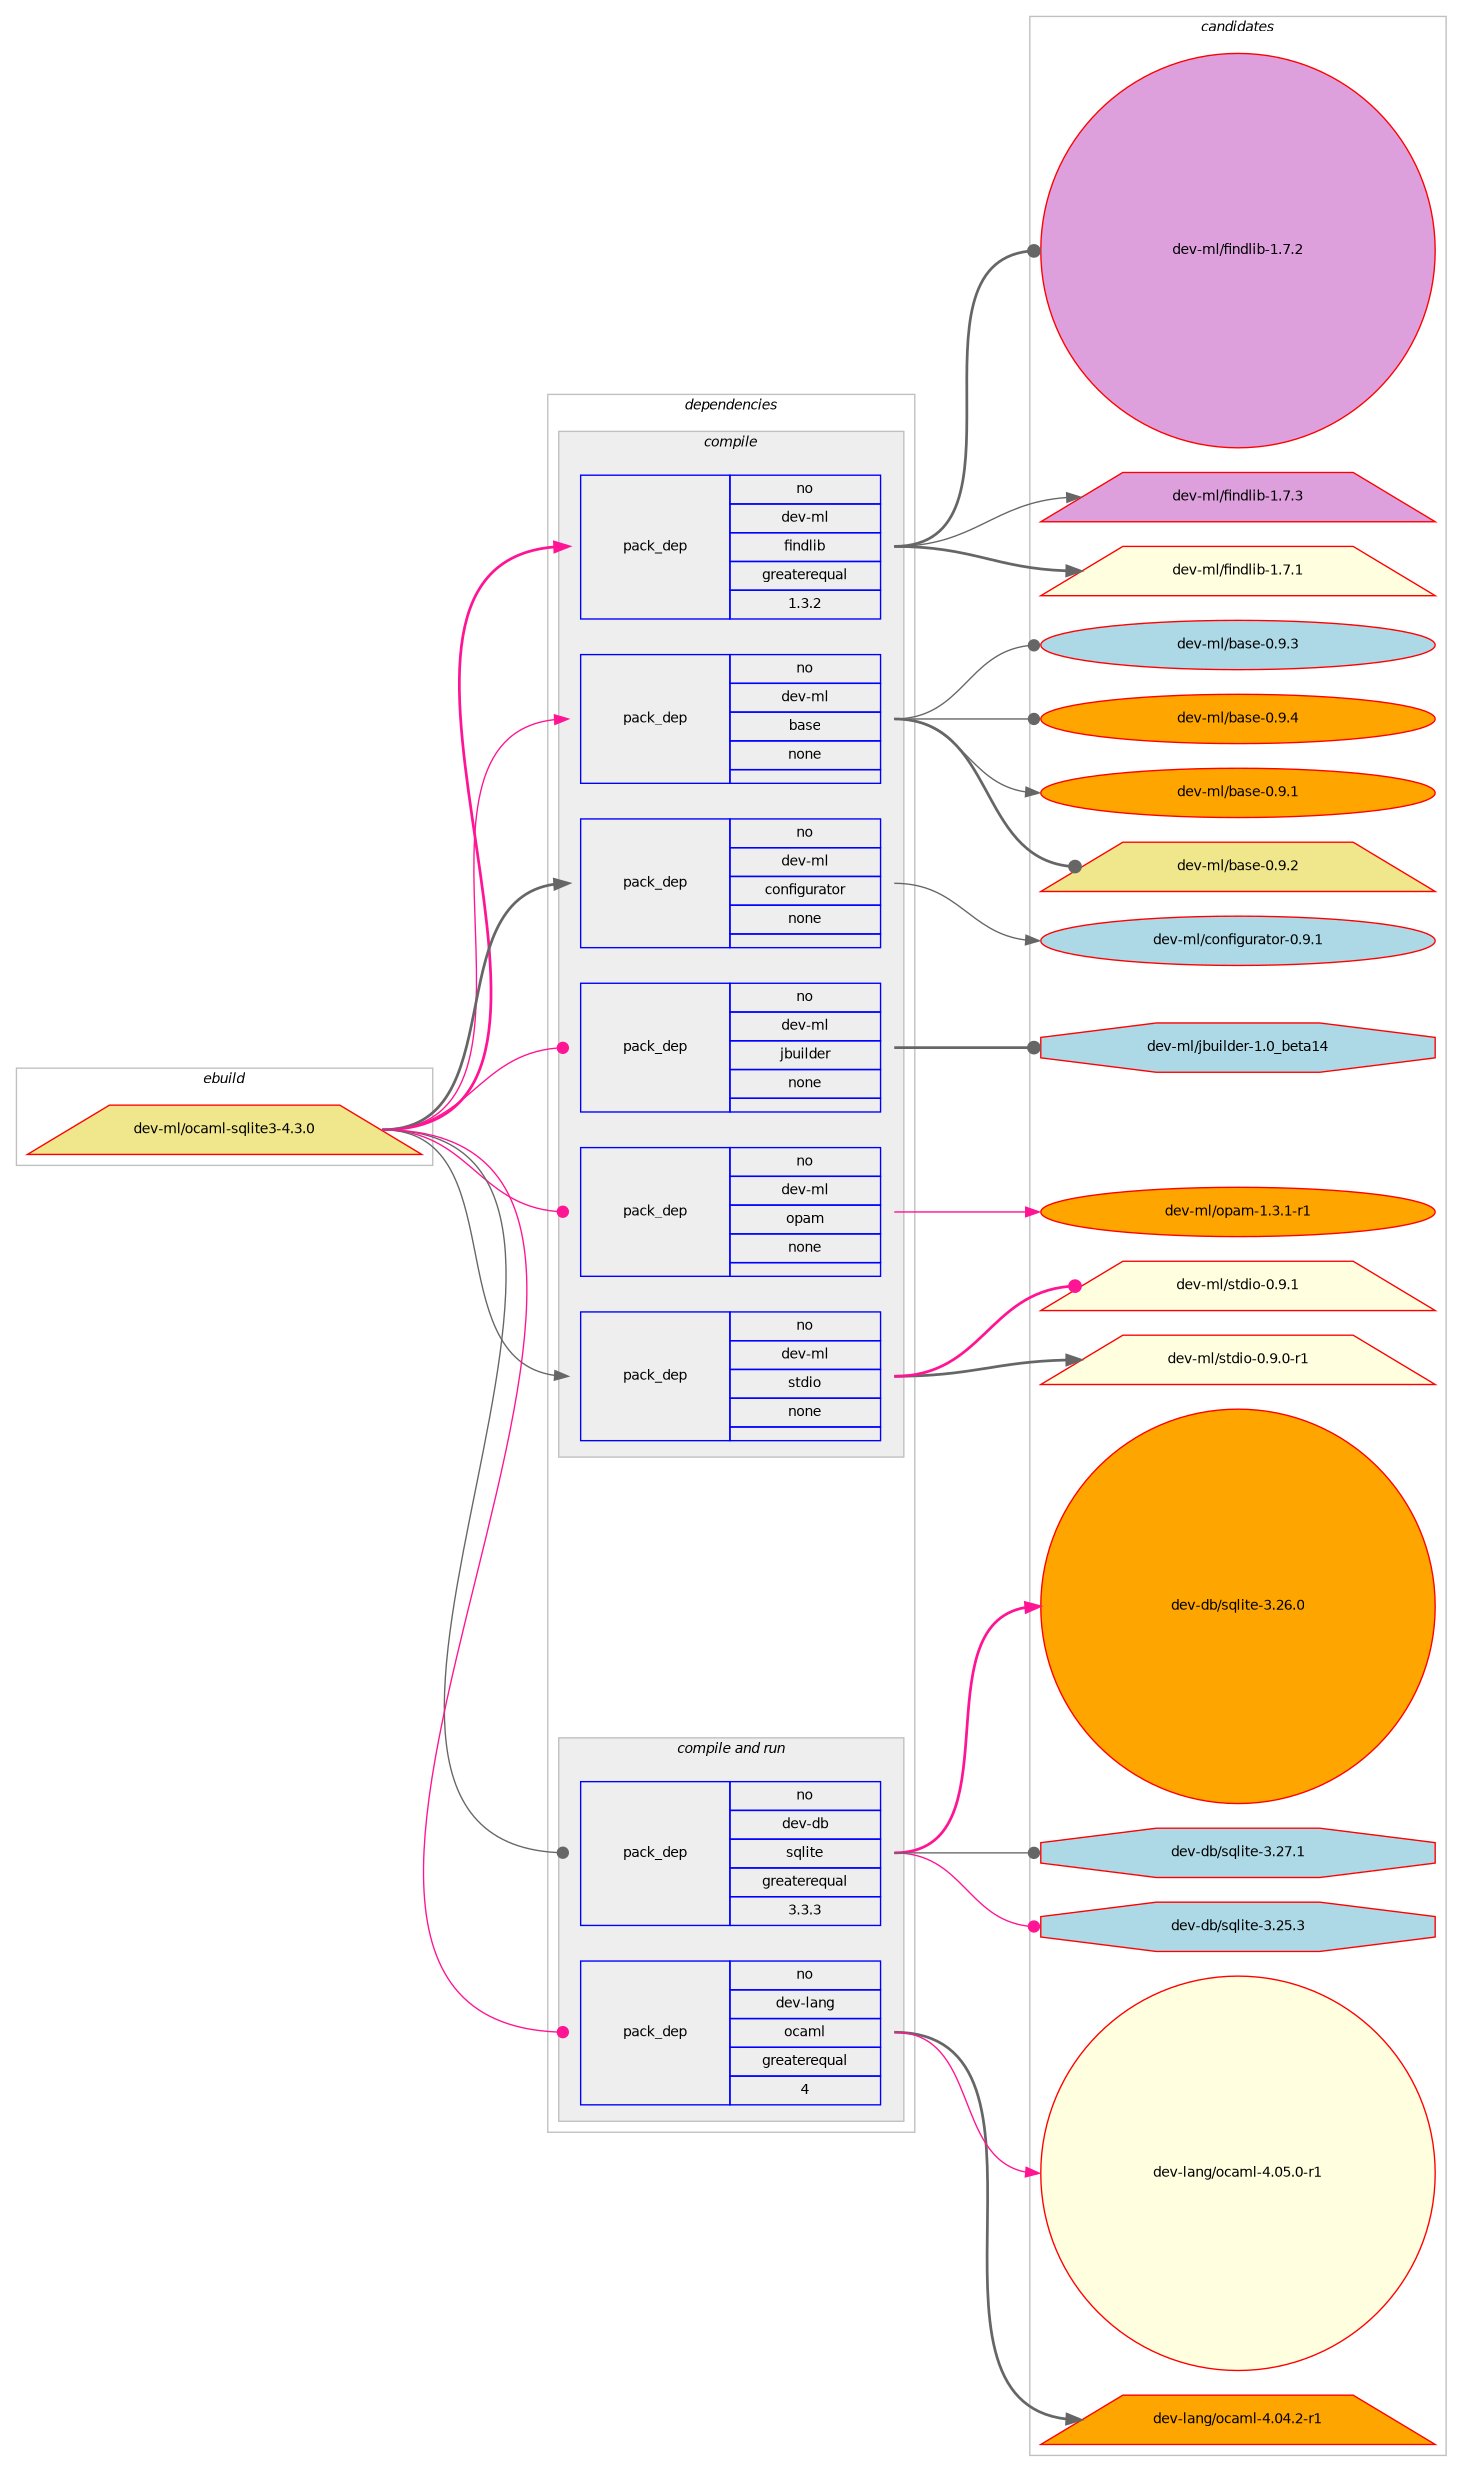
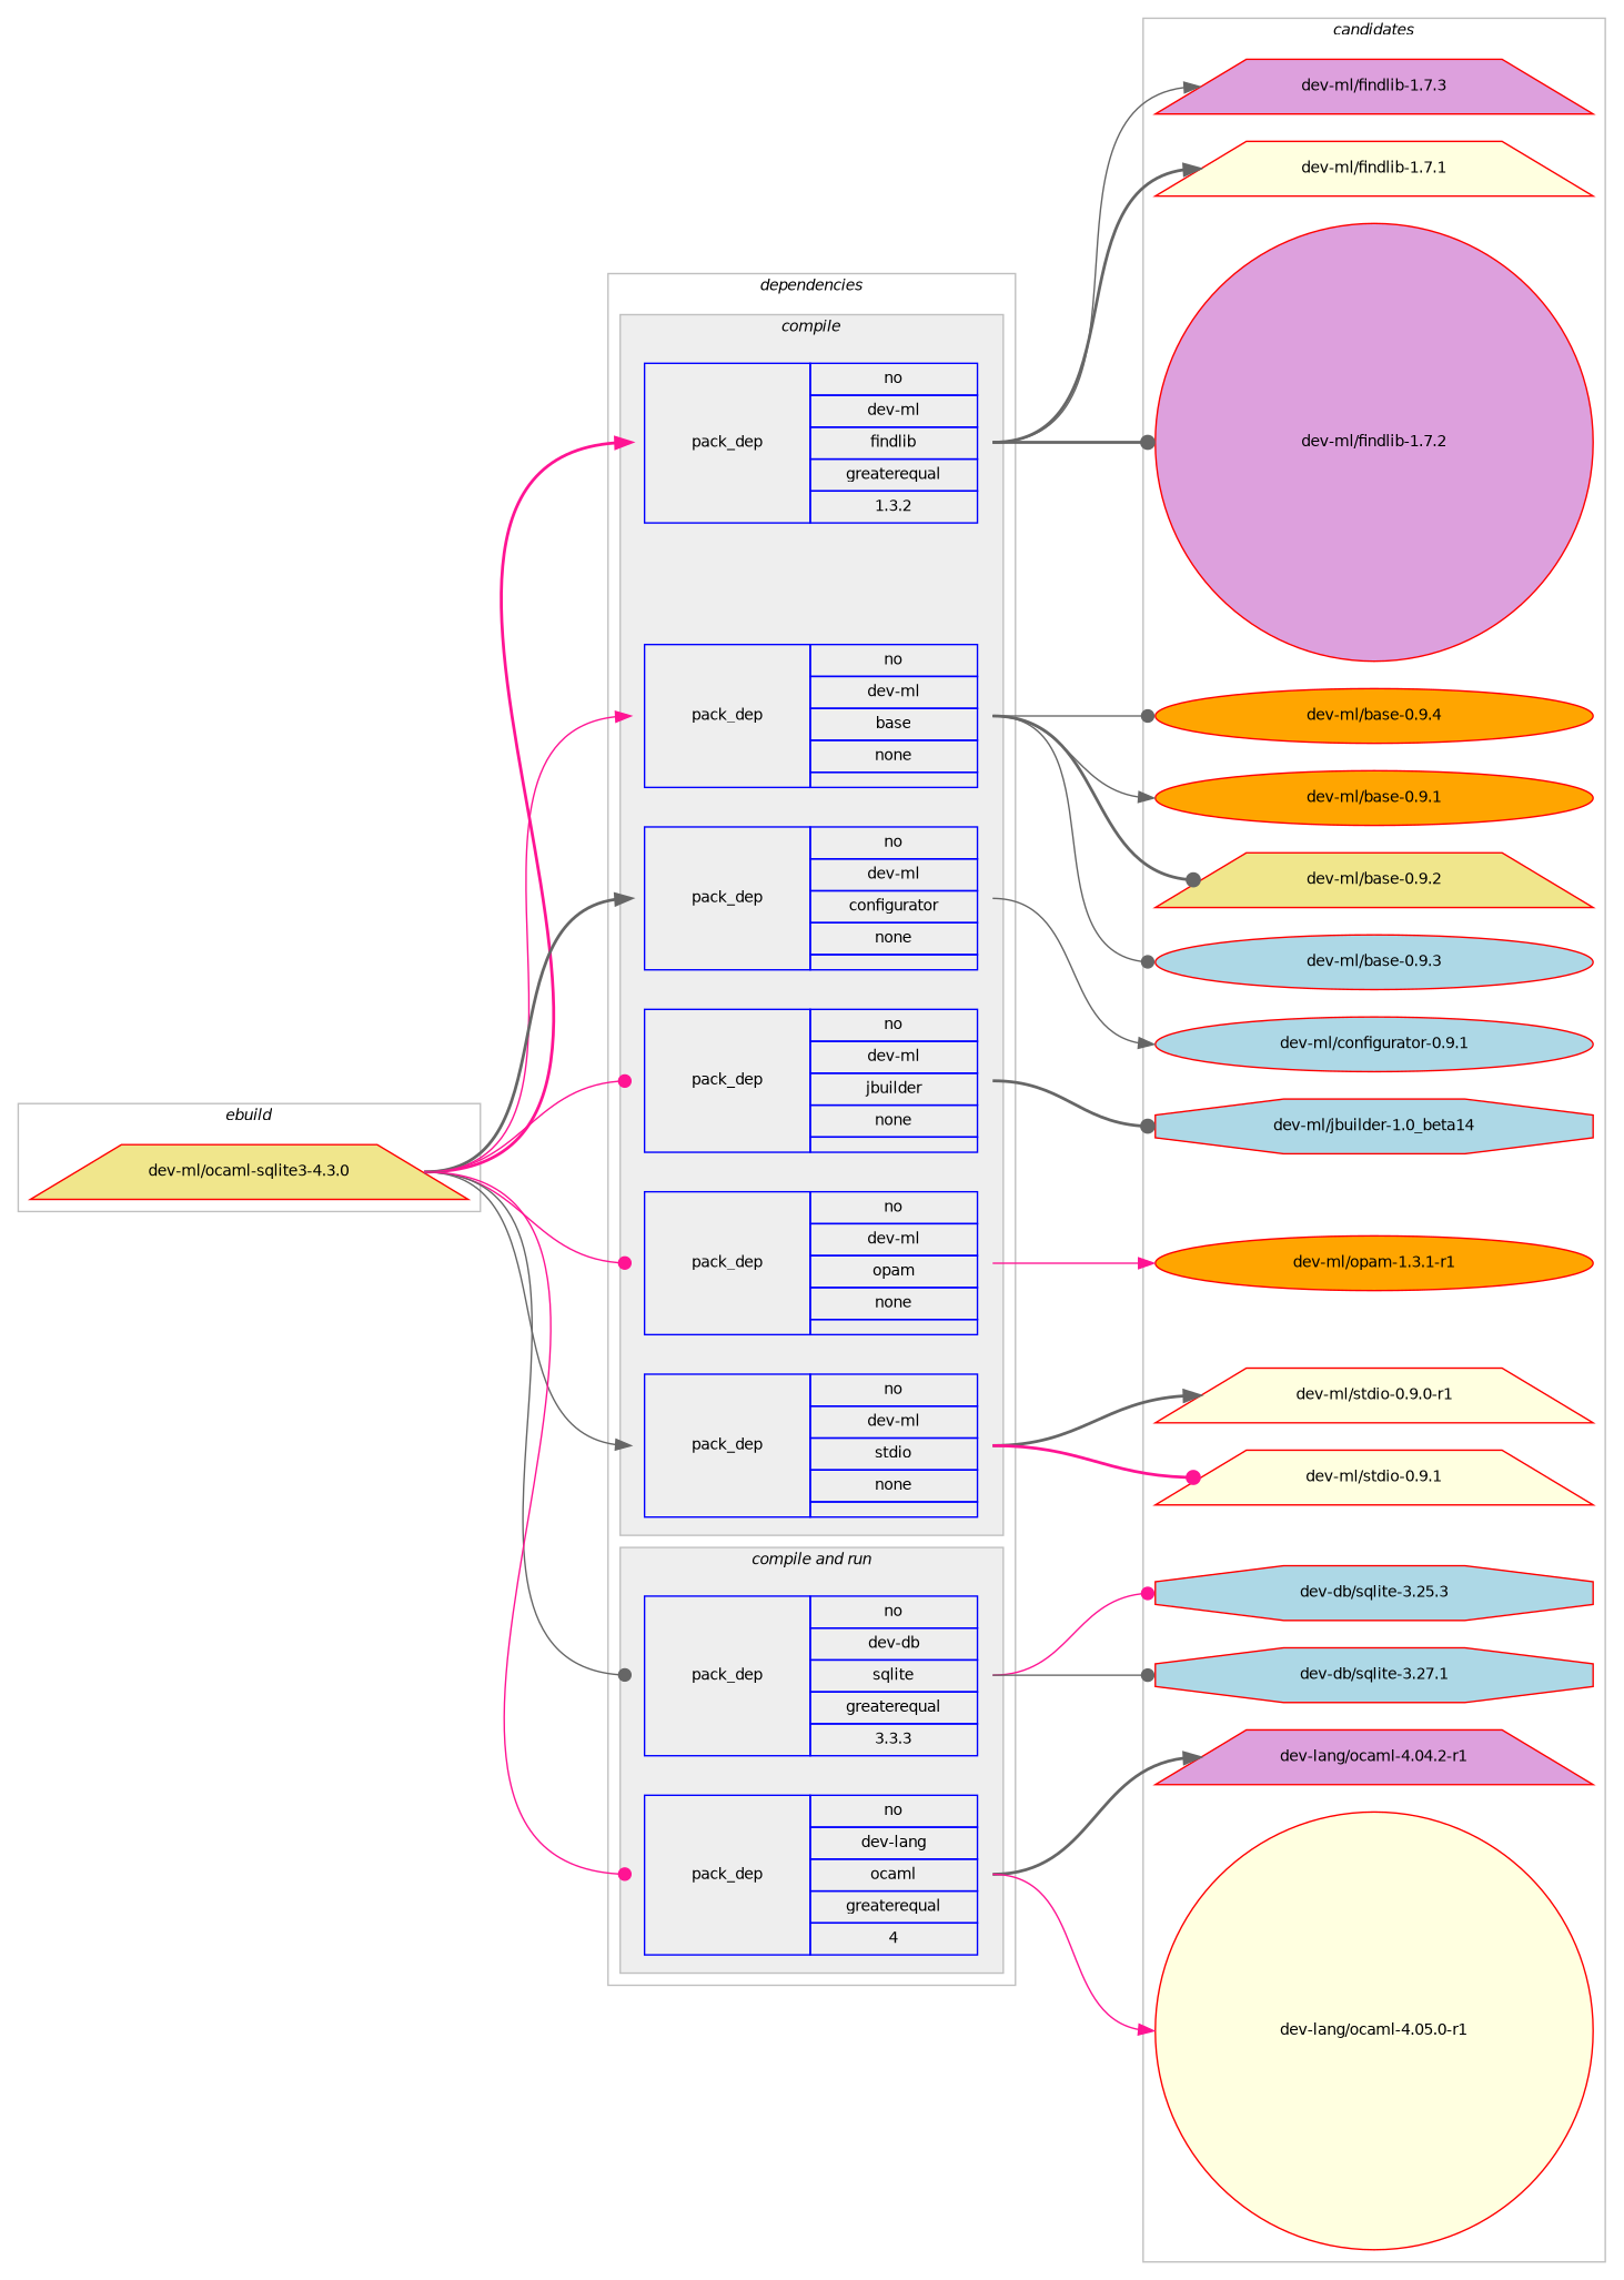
  digraph {
    compound=true
    concentrate=true
    fontname=Helvetica
    fontsize=10
    newrank=true
    rankdir=LR
    ranksep=1.5
    node [color=red fontname=Helvetica fontsize=10 shape=none style=filled]
    edge [arrowhead=normal color=gray40 headport=w style=solid tailport=e weight=100]
    n1 [fillcolor=khaki label="dev-ml/ocaml-sqlite3-4.3.0" shape=trapezium width=4]
    n2 [color=blue label=<<TABLE BORDER="0" CELLBORDER="1" CELLSPACING="0" CELLPADDING="4" WIDTH="220"><TR><TD ROWSPAN="6" CELLPADDING="30">pack_dep</TD></TR><TR><TD WIDTH="110">no</TD></TR><TR><TD>dev-ml</TD></TR><TR><TD>findlib</TD></TR><TR><TD>greaterequal</TD></TR><TR><TD>1.3.2</TD></TR></TABLE>> style=""]
    n3 [color=blue label=<<TABLE BORDER="0" CELLBORDER="1" CELLSPACING="0" CELLPADDING="4" WIDTH="220"><TR><TD ROWSPAN="6" CELLPADDING="30">pack_dep</TD></TR><TR><TD WIDTH="110">no</TD></TR><TR><TD>dev-ml</TD></TR><TR><TD>base</TD></TR><TR><TD>none</TD></TR><TR><TD></TD></TR></TABLE>> style=""]
    n4 [color=blue label=<<TABLE BORDER="0" CELLBORDER="1" CELLSPACING="0" CELLPADDING="4" WIDTH="220"><TR><TD ROWSPAN="6" CELLPADDING="30">pack_dep</TD></TR><TR><TD WIDTH="110">no</TD></TR><TR><TD>dev-ml</TD></TR><TR><TD>configurator</TD></TR><TR><TD>none</TD></TR><TR><TD></TD></TR></TABLE>> style=""]
    n5 [color=blue label=<<TABLE BORDER="0" CELLBORDER="1" CELLSPACING="0" CELLPADDING="4" WIDTH="220"><TR><TD ROWSPAN="6" CELLPADDING="30">pack_dep</TD></TR><TR><TD WIDTH="110">no</TD></TR><TR><TD>dev-ml</TD></TR><TR><TD>jbuilder</TD></TR><TR><TD>none</TD></TR><TR><TD></TD></TR></TABLE>> style=""]
    n6 [color=blue label=<<TABLE BORDER="0" CELLBORDER="1" CELLSPACING="0" CELLPADDING="4" WIDTH="220"><TR><TD ROWSPAN="6" CELLPADDING="30">pack_dep</TD></TR><TR><TD WIDTH="110">no</TD></TR><TR><TD>dev-ml</TD></TR><TR><TD>opam</TD></TR><TR><TD>none</TD></TR><TR><TD></TD></TR></TABLE>> style=""]
    n7 [color=blue label=<<TABLE BORDER="0" CELLBORDER="1" CELLSPACING="0" CELLPADDING="4" WIDTH="220"><TR><TD ROWSPAN="6" CELLPADDING="30">pack_dep</TD></TR><TR><TD WIDTH="110">no</TD></TR><TR><TD>dev-ml</TD></TR><TR><TD>stdio</TD></TR><TR><TD>none</TD></TR><TR><TD></TD></TR></TABLE>> style=""]
    n8 [color=blue label=<<TABLE BORDER="0" CELLBORDER="1" CELLSPACING="0" CELLPADDING="4" WIDTH="220"><TR><TD ROWSPAN="6" CELLPADDING="30">pack_dep</TD></TR><TR><TD WIDTH="110">no</TD></TR><TR><TD>dev-db</TD></TR><TR><TD>sqlite</TD></TR><TR><TD>greaterequal</TD></TR><TR><TD>3.3.3</TD></TR></TABLE>> style=""]
    n9 [color=blue label=<<TABLE BORDER="0" CELLBORDER="1" CELLSPACING="0" CELLPADDING="4" WIDTH="220"><TR><TD ROWSPAN="6" CELLPADDING="30">pack_dep</TD></TR><TR><TD WIDTH="110">no</TD></TR><TR><TD>dev-lang</TD></TR><TR><TD>ocaml</TD></TR><TR><TD>greaterequal</TD></TR><TR><TD>4</TD></TR></TABLE>> style=""]
    n10 [fillcolor=orange label="dev-ml/base-0.9.1" shape=ellipse width=4]
    n11 [fillcolor=khaki label="dev-ml/base-0.9.2" shape=trapezium width=4]
    n12 [fillcolor=lightblue label="dev-ml/base-0.9.3" shape=ellipse width=4]
    n13 [fillcolor=orange label="dev-ml/base-0.9.4" shape=ellipse width=4]
    n14 [fillcolor=lightblue label="dev-ml/configurator-0.9.1" shape=ellipse width=4]
    n15 [fillcolor=lightyellow label="dev-ml/findlib-1.7.1" shape=trapezium width=4]
    n16 [fillcolor=plum label="dev-ml/findlib-1.7.2" shape=circle width=4]
    n17 [fillcolor=plum label="dev-ml/findlib-1.7.3" shape=trapezium width=4]
    n18 [fillcolor=lightblue label="dev-ml/jbuilder-1.0_beta14" shape=octagon width=4]
    n19 [fillcolor=orange label="dev-ml/opam-1.3.1-r1" shape=ellipse width=4]
    n20 [fillcolor=lightyellow label="dev-ml/stdio-0.9.0-r1" shape=trapezium width=4]
    n21 [fillcolor=lightyellow label="dev-ml/stdio-0.9.1" shape=trapezium width=4]
    n22 [fillcolor=lightblue label="dev-db/sqlite-3.25.3" shape=octagon width=4]
-   n23 [fillcolor=orange label="dev-db/sqlite-3.26.0" shape=circle width=4]
    n24 [fillcolor=lightblue label="dev-db/sqlite-3.27.1" shape=octagon width=4]
-   n25 [fillcolor=orange label="dev-lang/ocaml-4.04.2-r1" shape=trapezium width=4]
+   n25 [fillcolor=plum label="dev-lang/ocaml-4.04.2-r1" shape=trapezium width=4]
    n26 [fillcolor=lightyellow label="dev-lang/ocaml-4.05.0-r1" shape=circle width=4]
    subgraph cluster_1 {
      color=gray
      label=<<i>dependencies</i>>
      subgraph cluster_2 {
        color=gray
        fillcolor="#eeeeee"
        label=<<i>compile</i>>
        style=filled
        subgraph sub_3 {
          color=gray
          fillcolor="#eeeeee"
          label=<<i>compile</i>>
          style=filled
          n2
        }
        subgraph sub_4 {
          color=gray
          fillcolor="#eeeeee"
          label=<<i>compile</i>>
          style=filled
          n3
        }
        subgraph sub_5 {
          color=gray
          fillcolor="#eeeeee"
          label=<<i>compile</i>>
          style=filled
          n4
        }
        subgraph sub_6 {
          color=gray
          fillcolor="#eeeeee"
          label=<<i>compile</i>>
          style=filled
          n5
        }
        subgraph sub_7 {
          color=gray
          fillcolor="#eeeeee"
          label=<<i>compile</i>>
          style=filled
          n6
        }
        subgraph sub_8 {
          color=gray
          fillcolor="#eeeeee"
          label=<<i>compile</i>>
          style=filled
          n7
        }
      }
      subgraph cluster_9 {
        color=gray
        fillcolor="#eeeeee"
        label=<<i>compile and run</i>>
        style=filled
        subgraph sub_10 {
          color=gray
          fillcolor="#eeeeee"
          label=<<i>compile and run</i>>
          style=filled
          n8
        }
        subgraph sub_11 {
          color=gray
          fillcolor="#eeeeee"
          label=<<i>compile and run</i>>
          style=filled
          n9
        }
      }
      subgraph cluster_12 {
        color=gray
        fillcolor="#eeeeee"
        label=<<i>run</i>>
        style=filled
      }
    }
    subgraph cluster_13 {
      color=gray
      label=<<i>ebuild</i>>
      rank=same
      n1
    }
    subgraph cluster_14 {
      color=gray
      label=<<i>candidates</i>>
      rank=same
      subgraph sub_15 {
        color=black
        label=<<i>candidates</i>>
        nodesep=1
        rank=same
        n10
        n11
        n12
        n13
      }
      subgraph sub_16 {
        color=black
        label=<<i>candidates</i>>
        nodesep=1
        rank=same
        n14
      }
      subgraph sub_17 {
        color=black
        label=<<i>candidates</i>>
        nodesep=1
        rank=same
        n15
        n16
        n17
      }
      subgraph sub_18 {
        color=black
        label=<<i>candidates</i>>
        nodesep=1
        rank=same
        n18
      }
      subgraph sub_19 {
        color=black
        label=<<i>candidates</i>>
        nodesep=1
        rank=same
        n19
      }
      subgraph sub_20 {
        color=black
        label=<<i>candidates</i>>
        nodesep=1
        rank=same
        n20
        n21
      }
      subgraph sub_21 {
        color=black
        label=<<i>candidates</i>>
        nodesep=1
        rank=same
        n22
-       n23
        n24
      }
      subgraph sub_22 {
        color=black
        label=<<i>candidates</i>>
        nodesep=1
        rank=same
        n25
        n26
      }
    }
    n1 -> n2 [color=deeppink style=bold weight=20]
    n1 -> n3 [color=deeppink weight=20]
    n1 -> n4 [style=bold weight=20]
    n1 -> n5 [arrowhead=dot color=deeppink weight=20]
    n1 -> n6 [arrowhead=dot color=deeppink weight=20]
    n1 -> n7 [weight=20]
    n1 -> n8 [arrowhead=dot weight=20]
    n1 -> n9 [arrowhead=dot color=deeppink weight=20]
    n2 -> n15 [style=bold]
    n2 -> n16 [arrowhead=dot style=bold]
    n2 -> n17
    n3 -> n10
    n3 -> n11 [arrowhead=dot style=bold]
    n3 -> n12 [arrowhead=dot]
    n3 -> n13 [arrowhead=dot]
    n4 -> n14
    n5 -> n18 [arrowhead=dot style=bold]
    n6 -> n19 [color=deeppink]
    n7 -> n20 [style=bold]
    n7 -> n21 [arrowhead=dot color=deeppink style=bold]
    n8 -> n22 [arrowhead=dot color=deeppink]
-   n8 -> n23 [color=deeppink style=bold]
    n8 -> n24 [arrowhead=dot]
    n9 -> n25 [style=bold]
    n9 -> n26 [color=deeppink]
  }
